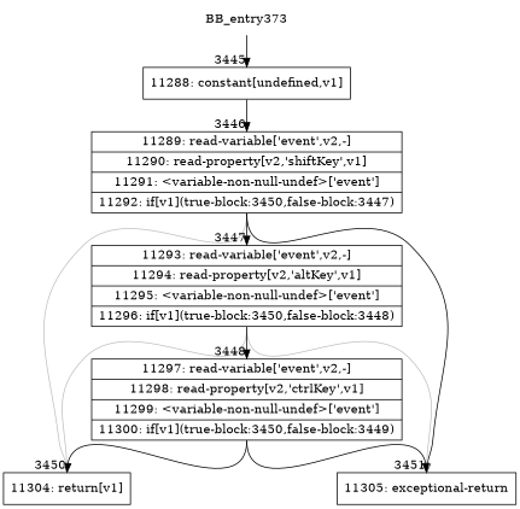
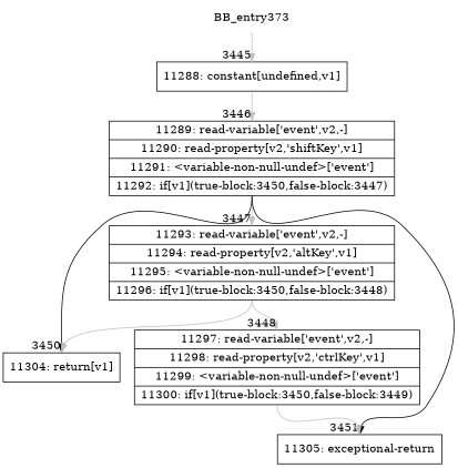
  digraph {
    rankdir=TD
    node [shape=record]
    edge [headport=n tailport=s]
    n1 [label=BB_entry373 shape=none]
    n2 [label="{11288: constant[undefined,v1]}"]
    n3 [label="{11289: read-variable['event',v2,-]|11290: read-property[v2,'shiftKey',v1]|11291: \<variable-non-null-undef\>['event']|11292: if[v1](true-block:3450,false-block:3447)}"]
    n4 [label="{11304: return[v1]}"]
    n5 [label="{11293: read-variable['event',v2,-]|11294: read-property[v2,'altKey',v1]|11295: \<variable-non-null-undef\>['event']|11296: if[v1](true-block:3450,false-block:3448)}"]
    n6 [label="{11305: exceptional-return}"]
    n7 [label="{11297: read-variable['event',v2,-]|11298: read-property[v2,'ctrlKey',v1]|11299: \<variable-non-null-undef\>['event']|11300: if[v1](true-block:3450,false-block:3449)}"]
-   n1 -> n2 [headlabel="    3445"]
-   n2 -> n3 [headlabel="      3446"]
-   n3 -> n4 [headlabel="      3450" color=gray]
-   n3 -> n5 [headlabel="      3447"]
+   n1 -> n2 [headlabel="    3445" color=gray]
+   n2 -> n3 [headlabel="      3446" color=gray]
+   n3 -> n4 [headlabel="      3450"]
+   n3 -> n5 [headlabel="      3447" color=gray]
    n3 -> n6 [color=black headlabel="      3451"]
    n5 -> n4 [color=gray]
-   n5 -> n6 [color=gray]
-   n5 -> n7 [headlabel="      3448"]
-   n7 -> n4
-   n7 -> n6 [color=black]
+   n5 -> n7 [headlabel="      3448" color=gray]
+   n7 -> n6 [color=gray]
  }
